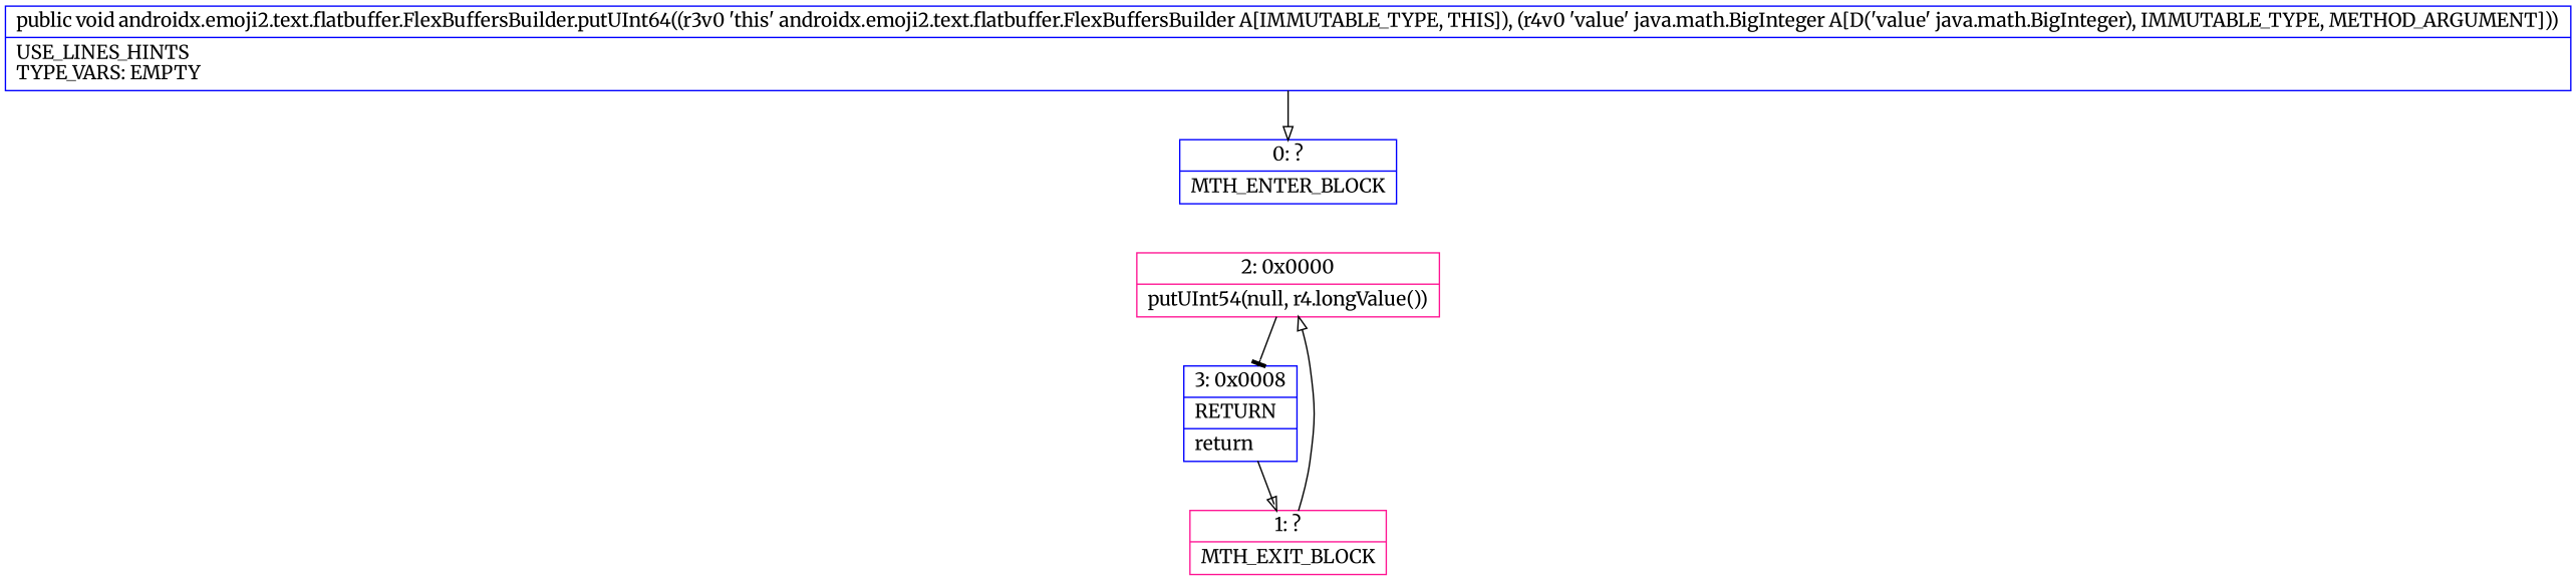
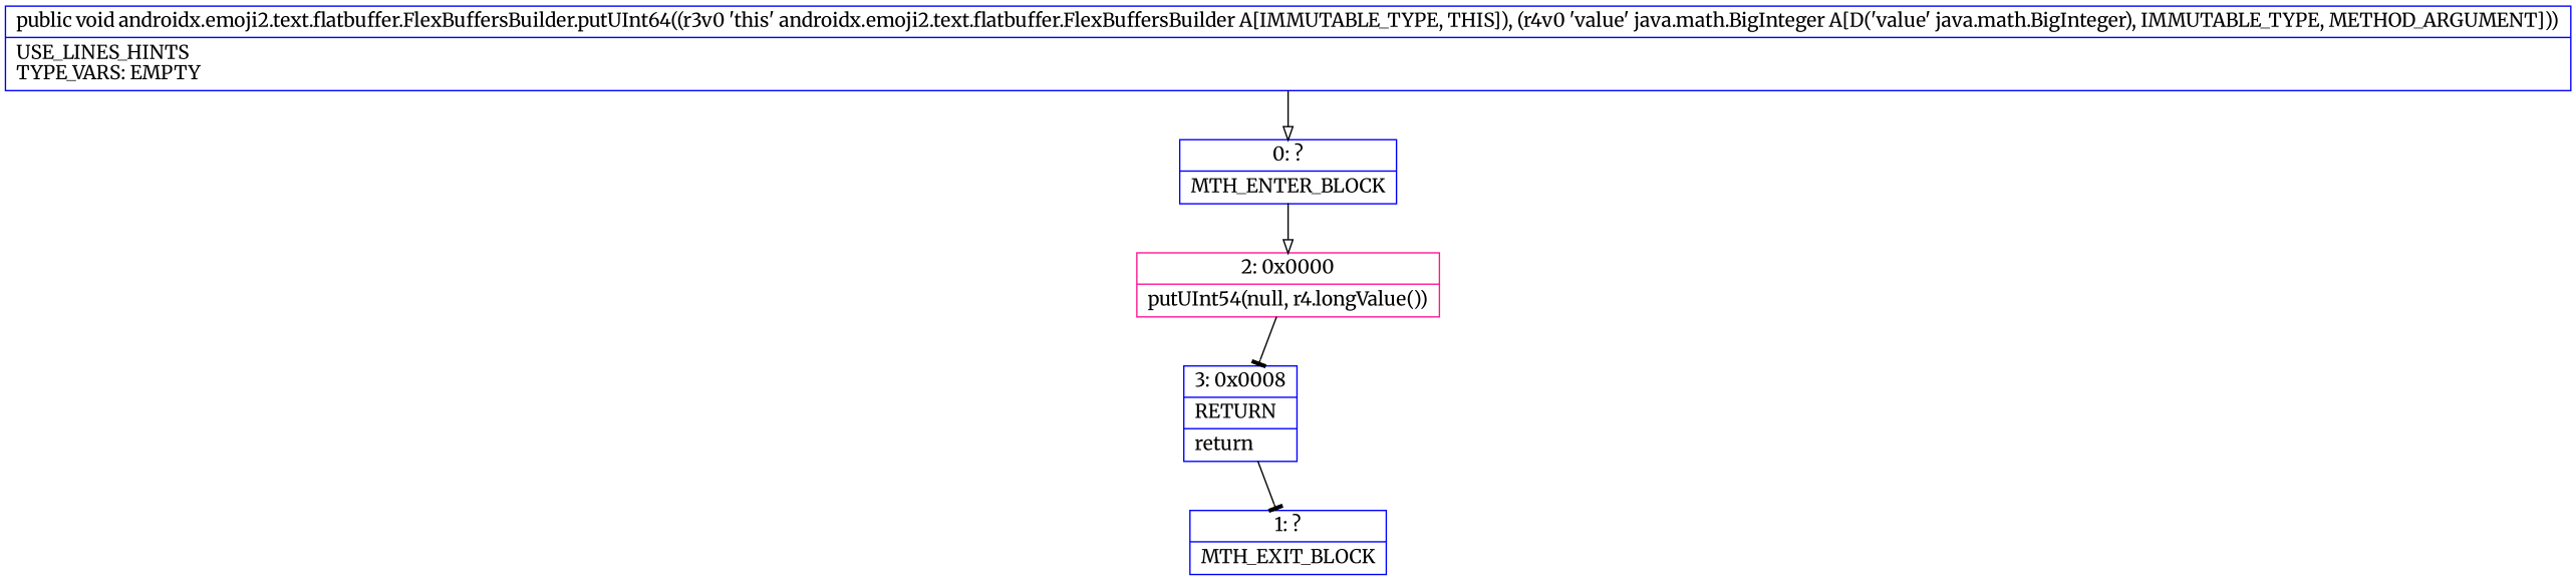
  digraph {
    fontname=Merriweather
    node [color=blue fontname=Merriweather shape=record]
    edge [arrowhead=onormal fontname=Merriweather]
    n1 [label="{0\:\ ?|MTH_ENTER_BLOCK\l}"]
    n2 [color=deeppink label="{2\:\ 0x0000|putUInt54(null, r4.longValue())\l}"]
    n3 [label="{3\:\ 0x0008|RETURN\l|return\l}"]
-   n4 [color=deeppink label="{1\:\ ?|MTH_EXIT_BLOCK\l}"]
+   n4 [label="{1\:\ ?|MTH_EXIT_BLOCK\l}"]
    n5 [label="{public void androidx.emoji2.text.flatbuffer.FlexBuffersBuilder.putUInt64((r3v0 'this' androidx.emoji2.text.flatbuffer.FlexBuffersBuilder A[IMMUTABLE_TYPE, THIS]), (r4v0 'value' java.math.BigInteger A[D('value' java.math.BigInteger), IMMUTABLE_TYPE, METHOD_ARGUMENT]))  | USE_LINES_HINTS\lTYPE_VARS: EMPTY\l}"]
-   n4 -> n2
+   n1 -> n2
    n2 -> n3 [arrowhead=tee]
-   n3 -> n4
+   n3 -> n4 [arrowhead=tee]
    n5 -> n1
  }
